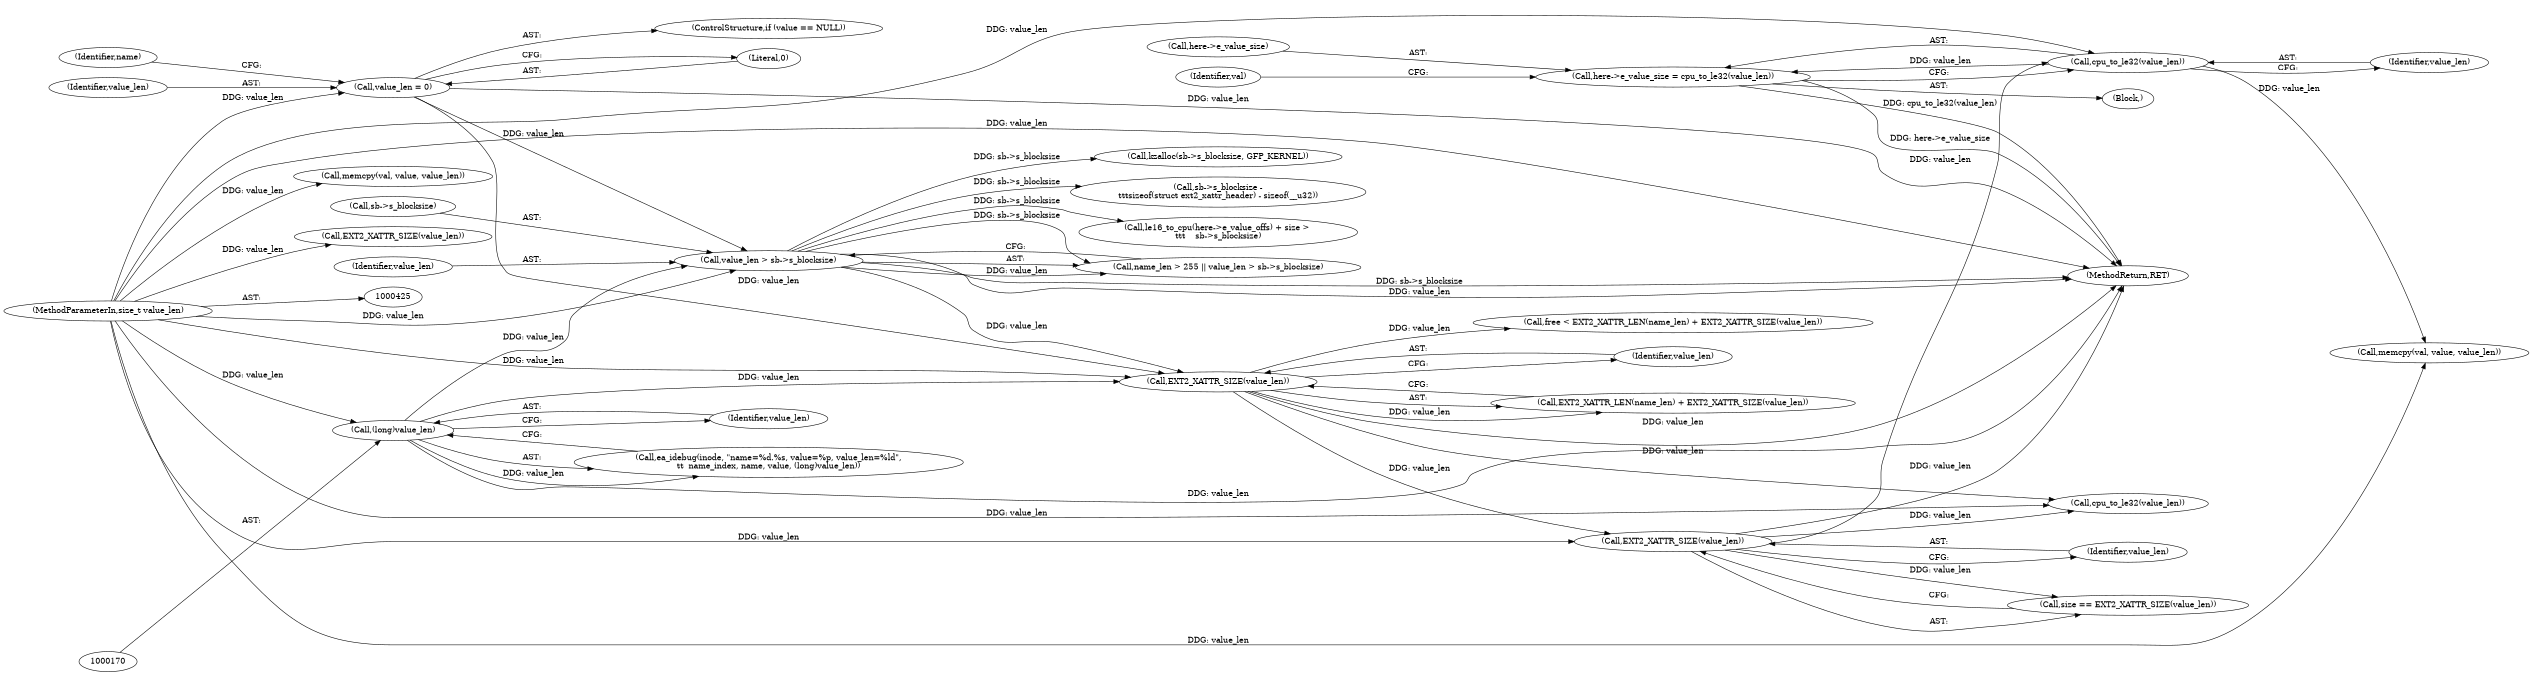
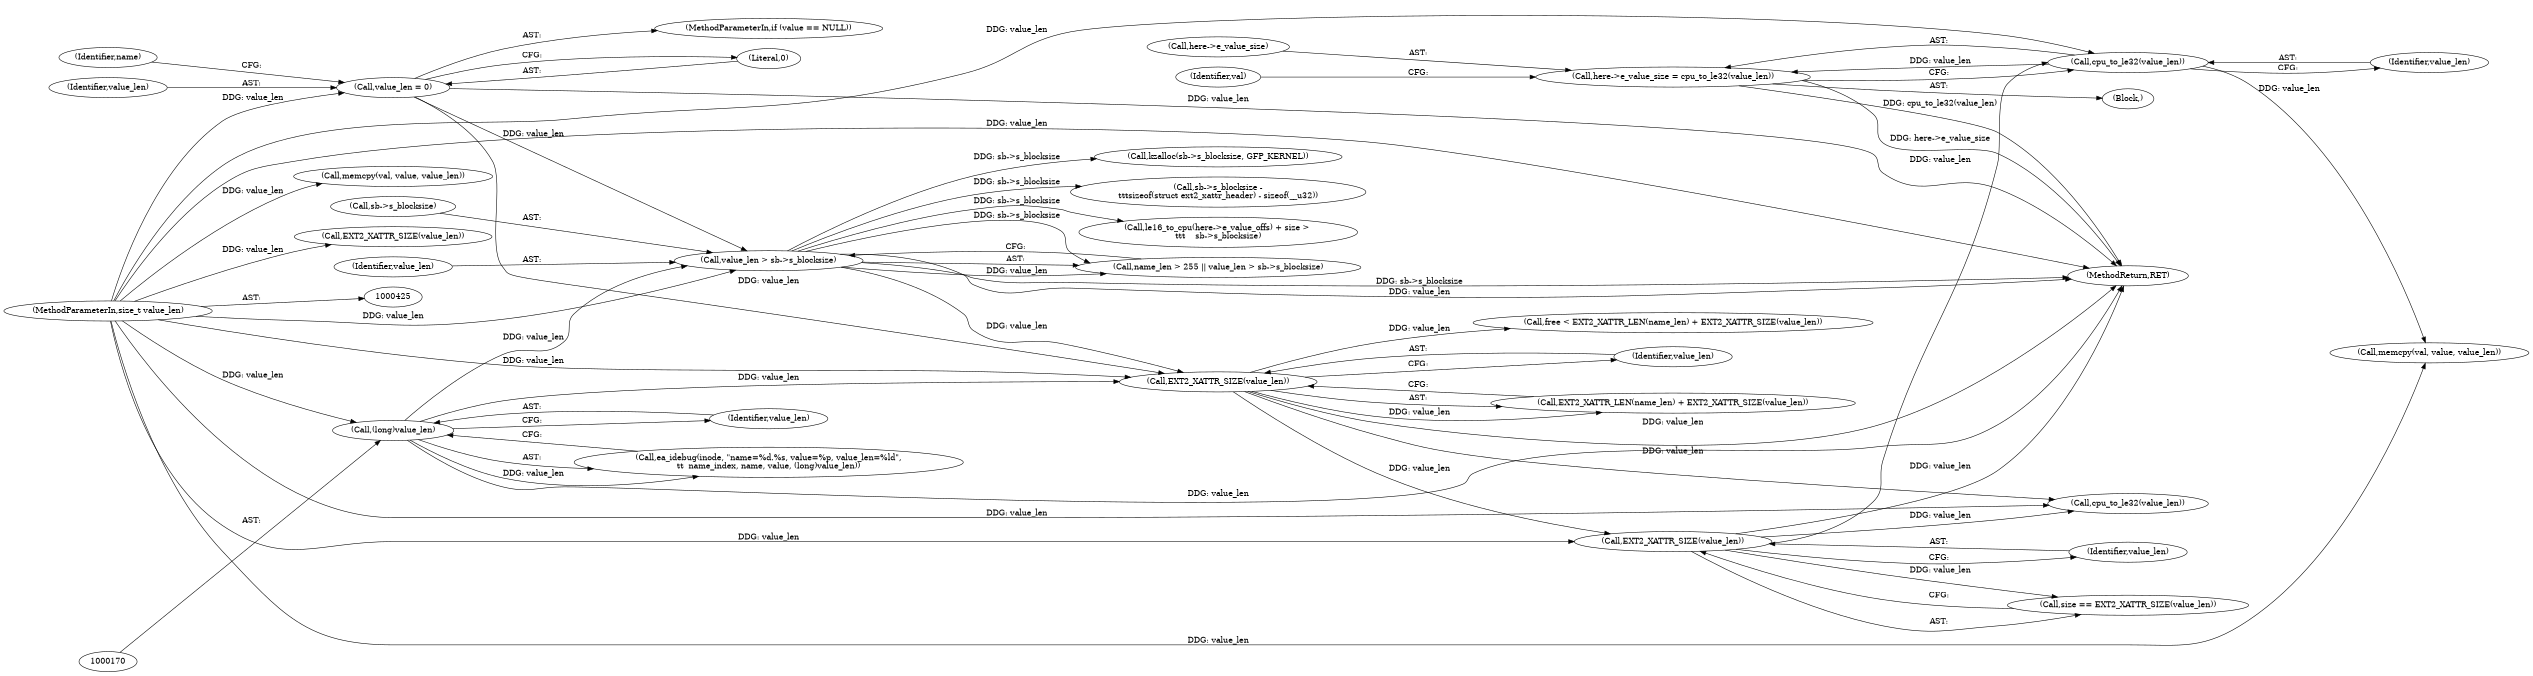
  digraph {
    rankdir=LR
    n1 [label="(Call,here->e_value_size = cpu_to_le32(value_len))"]
    n2 [label="(Call,cpu_to_le32(value_len))"]
    n3 [label="(MethodReturn,RET)"]
    n4 [label="(Block,)"]
    n5 [label="(Call,memcpy(val, value, value_len))"]
    n6 [label="(Identifier,value_len)"]
    n7 [label="(Call,EXT2_XATTR_SIZE(value_len))"]
    n8 [label="(Call,cpu_to_le32(value_len))"]
    n9 [label="(Identifier,value_len)"]
    n10 [label="(Call,size == EXT2_XATTR_SIZE(value_len))"]
    n11 [label="(Call,EXT2_XATTR_SIZE(value_len))"]
    n12 [label="(Call,EXT2_XATTR_LEN(name_len) + EXT2_XATTR_SIZE(value_len))"]
    n13 [label="(Identifier,value_len)"]
    n14 [label="(Call,free < EXT2_XATTR_LEN(name_len) + EXT2_XATTR_SIZE(value_len))"]
    n15 [label="(Call,(long)value_len)"]
    n16 [label="(Call,value_len > sb->s_blocksize)"]
    n17 [label="(Call,ea_idebug(inode, \"name=%d.%s, value=%p, value_len=%ld\",\n\t\t  name_index, name, value, (long)value_len))"]
    n18 [label="(Identifier,value_len)"]
    n19 [label="(Call,sb->s_blocksize -\n\t\t\tsizeof(struct ext2_xattr_header) - sizeof(__u32))"]
    n20 [label="(Call,le16_to_cpu(here->e_value_offs) + size > \n\t\t\t    sb->s_blocksize)"]
    n21 [label="(Call,name_len > 255 || value_len > sb->s_blocksize)"]
    n22 [label="(Call,kzalloc(sb->s_blocksize, GFP_KERNEL))"]
    n23 [label="(MethodParameterIn,size_t value_len)"]
    n24 [label="(Call,value_len = 0)"]
    n25 [label="(Call,memcpy(val, value, value_len))"]
    n26 [label="(Call,EXT2_XATTR_SIZE(value_len))"]
    n27 [label=1000425]
-   n28 [label="(ControlStructure,if (value == NULL))"]
+   n28 [label="(MethodParameterIn,if (value == NULL))"]
    n29 [label="(Literal,0)"]
    n30 [label="(Call,sb->s_blocksize)"]
    n31 [label="(Identifier,value_len)"]
    n32 [label="(Identifier,name)"]
    n33 [label="(Identifier,val)"]
    n34 [label="(Identifier,value_len)"]
    n35 [label="(Call,here->e_value_size)"]
    1000170
    n1 -> n2 [label="CFG: "]
    n1 -> n3 [label="DDG: cpu_to_le32(value_len)"]
    n1 -> n3 [label="DDG: here->e_value_size"]
    n1 -> n4 [label="AST: "]
    n2 -> n1 [label="AST: "]
    n2 -> n1 [label="DDG: value_len"]
    n2 -> n5 [label="DDG: value_len"]
    n2 -> n6 [label="CFG: "]
    n6 -> n2 [label="AST: "]
    n7 -> n2 [label="DDG: value_len"]
    n7 -> n3 [label="DDG: value_len"]
    n7 -> n8 [label="DDG: value_len"]
    n7 -> n9 [label="CFG: "]
    n7 -> n10 [label="AST: "]
    n7 -> n10 [label="DDG: value_len"]
    n9 -> n7 [label="AST: "]
    n10 -> n7 [label="CFG: "]
    n11 -> n3 [label="DDG: value_len"]
    n11 -> n7 [label="DDG: value_len"]
    n11 -> n8 [label="DDG: value_len"]
    n11 -> n12 [label="AST: "]
    n11 -> n12 [label="DDG: value_len"]
    n11 -> n13 [label="CFG: "]
    n11 -> n14 [label="DDG: value_len"]
    n12 -> n11 [label="CFG: "]
    n13 -> n11 [label="AST: "]
    n15 -> n3 [label="DDG: value_len"]
    n15 -> n11 [label="DDG: value_len"]
    n15 -> n16 [label="DDG: value_len"]
    n15 -> n17 [label="AST: "]
    n15 -> n17 [label="DDG: value_len"]
    n15 -> n18 [label="CFG: "]
    n16 -> n3 [label="DDG: sb->s_blocksize"]
    n16 -> n3 [label="DDG: value_len"]
    n16 -> n11 [label="DDG: value_len"]
    n16 -> n19 [label="DDG: sb->s_blocksize"]
    n16 -> n20 [label="DDG: sb->s_blocksize"]
    n16 -> n21 [label="AST: "]
    n16 -> n21 [label="DDG: value_len"]
    n16 -> n21 [label="DDG: sb->s_blocksize"]
    n16 -> n22 [label="DDG: sb->s_blocksize"]
    n17 -> n15 [label="CFG: "]
    n18 -> n15 [label="AST: "]
    n21 -> n16 [label="CFG: "]
    n23 -> n2 [label="DDG: value_len"]
    n23 -> n3 [label="DDG: value_len"]
    n23 -> n5 [label="DDG: value_len"]
    n23 -> n7 [label="DDG: value_len"]
    n23 -> n8 [label="DDG: value_len"]
    n23 -> n11 [label="DDG: value_len"]
    n23 -> n15 [label="DDG: value_len"]
    n23 -> n16 [label="DDG: value_len"]
    n23 -> n24 [label="DDG: value_len"]
    n23 -> n25 [label="DDG: value_len"]
    n23 -> n26 [label="DDG: value_len"]
    n23 -> n27 [label="AST: "]
    n24 -> n3 [label="DDG: value_len"]
    n24 -> n11 [label="DDG: value_len"]
    n24 -> n16 [label="DDG: value_len"]
    n24 -> n28 [label="AST: "]
    n24 -> n29 [label="CFG: "]
    n29 -> n24 [label="AST: "]
    n30 -> n16 [label="AST: "]
    n31 -> n24 [label="AST: "]
    n32 -> n24 [label="CFG: "]
    n33 -> n1 [label="CFG: "]
    n34 -> n16 [label="AST: "]
    n35 -> n1 [label="AST: "]
    1000170 -> n15 [label="AST: "]
  }
